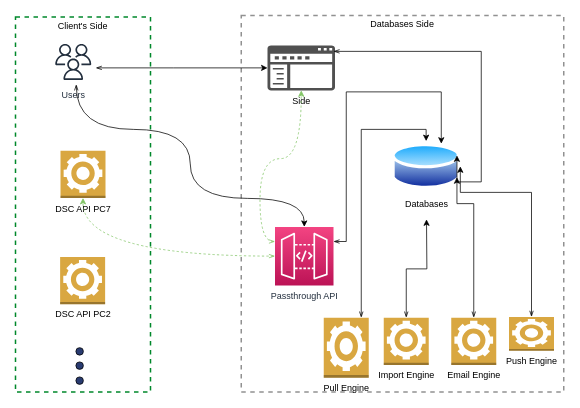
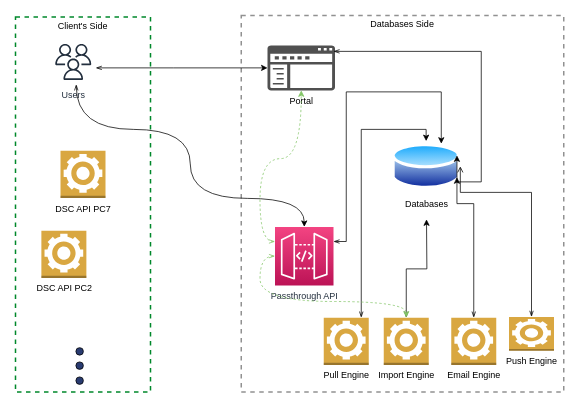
  <mxCell id="0" />
  <mxCell id="1" parent="0" />
  <mxCell id="2" value="Client's Side" style="fontStyle=0;verticalAlign=top;align=center;spacingTop=-2;fillColor=none;rounded=0;whiteSpace=wrap;html=1;strokeColor=#00882B;strokeWidth=2;dashed=1;container=1;collapsible=0;expand=0;recursiveResize=0;" parent="1" vertex="1"><mxGeometry x="20" y="22" width="180" height="500" as="geometry" /></mxCell>
  <mxCell id="3" value="Users" style="outlineConnect=0;fontColor=#232F3E;gradientColor=none;strokeColor=#232F3E;fillColor=#ffffff;dashed=0;verticalLabelPosition=bottom;verticalAlign=top;align=center;html=1;fontSize=12;fontStyle=0;aspect=fixed;shape=mxgraph.aws4.resourceIcon;resIcon=mxgraph.aws4.users;" parent="2" vertex="1"><mxGeometry x="47" y="30" width="60" height="60" as="geometry" /></mxCell>
  <mxCell id="4" value="Databases Side" style="fontStyle=0;verticalAlign=top;align=center;spacingTop=-2;fillColor=none;rounded=0;whiteSpace=wrap;html=1;strokeColor=#919191;strokeWidth=2;dashed=1;container=1;collapsible=0;expand=0;recursiveResize=0;" parent="1" vertex="1"><mxGeometry x="321" y="20" width="430" height="502" as="geometry" /></mxCell>
- <mxCell id="5" value="Side" style="pointerEvents=1;shadow=0;dashed=0;html=1;strokeColor=none;labelPosition=center;verticalLabelPosition=bottom;verticalAlign=top;align=center;fillColor=#505050;shape=mxgraph.mscae.intune.company_portal" parent="4" vertex="1"><mxGeometry x="35" y="40" width="90" height="60" as="geometry" /></mxCell>
+ <mxCell id="5" value="Portal" style="pointerEvents=1;shadow=0;dashed=0;html=1;strokeColor=none;labelPosition=center;verticalLabelPosition=bottom;verticalAlign=top;align=center;fillColor=#505050;shape=mxgraph.mscae.intune.company_portal" parent="4" vertex="1"><mxGeometry x="35" y="40" width="90" height="60" as="geometry" /></mxCell>
  <mxCell id="6" value="Passthrough API" style="points=[[0,0,0],[0.25,0,0],[0.5,0,0],[0.75,0,0],[1,0,0],[0,1,0],[0.25,1,0],[0.5,1,0],[0.75,1,0],[1,1,0],[0,0.25,0],[0,0.5,0],[0,0.75,0],[1,0.25,0],[1,0.5,0],[1,0.75,0]];outlineConnect=0;fontColor=#232F3E;gradientColor=#F34482;gradientDirection=north;fillColor=#BC1356;strokeColor=#ffffff;dashed=0;verticalLabelPosition=bottom;verticalAlign=top;align=center;html=1;fontSize=12;fontStyle=0;aspect=fixed;shape=mxgraph.aws4.resourceIcon;resIcon=mxgraph.aws4.api_gateway;" parent="4" vertex="1"><mxGeometry x="45" y="282" width="78" height="78" as="geometry" /></mxCell>
  <mxCell id="7" value="Import Engine" style="outlineConnect=0;dashed=0;verticalLabelPosition=bottom;verticalAlign=top;align=center;html=1;shape=mxgraph.aws3.worker;fillColor=#D9A741;gradientColor=none;labelBackgroundColor=none;fontColor=#000000;" parent="4" vertex="1"><mxGeometry x="190" y="403" width="60" height="63" as="geometry" /></mxCell>
  <mxCell id="8" style="edgeStyle=orthogonalEdgeStyle;rounded=0;orthogonalLoop=1;jettySize=auto;html=1;startArrow=openThin;startFill=0;exitX=0.5;exitY=0;exitDx=0;exitDy=0;exitPerimeter=0;" parent="4" source="7" edge="1"><mxGeometry relative="1" as="geometry"><mxPoint x="247" y="272" as="targetPoint" /><Array as="points" /></mxGeometry></mxCell>
  <mxCell id="9" value="Email Engine" style="outlineConnect=0;dashed=0;verticalLabelPosition=bottom;verticalAlign=top;align=center;html=1;shape=mxgraph.aws3.worker;fillColor=#D9A741;gradientColor=none;" parent="4" vertex="1"><mxGeometry x="280" y="403" width="60" height="63" as="geometry" /></mxCell>
  <mxCell id="10" style="edgeStyle=orthogonalEdgeStyle;rounded=0;orthogonalLoop=1;jettySize=auto;html=1;startArrow=openThin;startFill=0;entryX=0.75;entryY=0;entryDx=0;entryDy=0;exitX=1;exitY=0.25;exitDx=0;exitDy=0;exitPerimeter=0;" parent="4" source="6" target="11" edge="1"><mxGeometry relative="1" as="geometry"><mxPoint x="480" y="280" as="targetPoint" /><Array as="points"><mxPoint x="140" y="302" /><mxPoint x="140" y="102" /><mxPoint x="267" y="102" /></Array></mxGeometry></mxCell>
  <mxCell id="11" value="Databases" style="aspect=fixed;perimeter=ellipsePerimeter;align=center;shadow=0;dashed=0;spacingTop=3;image;image=img/lib/active_directory/database.svg;labelBackgroundColor=none;fontColor=#000000;html=1;" parent="4" vertex="1"><mxGeometry x="201" y="167.6" width="91.08" height="67.4" as="geometry" /></mxCell>
- <mxCell id="12" value="Pull Engine" style="outlineConnect=0;dashed=0;verticalLabelPosition=bottom;verticalAlign=top;align=center;html=1;shape=mxgraph.aws3.worker;fillColor=#D9A741;gradientColor=none;labelBackgroundColor=none;fontColor=#000000;" parent="4" vertex="1"><mxGeometry x="110" y="403" width="60" height="80" as="geometry" /></mxCell>
+ <mxCell id="12" value="Pull Engine" style="outlineConnect=0;dashed=0;verticalLabelPosition=bottom;verticalAlign=top;align=center;html=1;shape=mxgraph.aws3.worker;fillColor=#D9A741;gradientColor=none;labelBackgroundColor=none;fontColor=#000000;" parent="4" vertex="1"><mxGeometry x="110" y="403" width="60" height="63" as="geometry" /></mxCell>
  <mxCell id="13" style="edgeStyle=orthogonalEdgeStyle;rounded=0;orthogonalLoop=1;jettySize=auto;html=1;exitX=0.5;exitY=0;exitDx=0;exitDy=0;exitPerimeter=0;startArrow=openThin;startFill=0;entryX=1;entryY=0.75;entryDx=0;entryDy=0;" parent="4" source="9" target="11" edge="1"><mxGeometry relative="1" as="geometry"><mxPoint x="450.0" y="294.8" as="targetPoint" /><Array as="points"><mxPoint x="310" y="251" /></Array><mxPoint x="340" y="250" as="sourcePoint" /></mxGeometry></mxCell>
  <mxCell id="14" style="edgeStyle=orthogonalEdgeStyle;rounded=0;orthogonalLoop=1;jettySize=auto;html=1;startArrow=openThin;startFill=0;entryX=0.5;entryY=0;entryDx=0;entryDy=0;" parent="4" source="12" target="11" edge="1"><mxGeometry relative="1" as="geometry"><mxPoint x="450.0" y="123.0" as="targetPoint" /><Array as="points"><mxPoint x="160" y="152" /><mxPoint x="247" y="152" /></Array><mxPoint x="340" y="78.2" as="sourcePoint" /></mxGeometry></mxCell>
  <mxCell id="15" style="edgeStyle=orthogonalEdgeStyle;rounded=0;orthogonalLoop=1;jettySize=auto;html=1;startArrow=openThin;startFill=0;entryX=1;entryY=0.25;entryDx=0;entryDy=0;exitX=0.978;exitY=0.133;exitDx=0;exitDy=0;exitPerimeter=0;" parent="4" source="5" target="11" edge="1"><mxGeometry relative="1" as="geometry"><mxPoint x="120" y="162" as="sourcePoint" /><mxPoint x="496.683" y="115.228" as="targetPoint" /><Array as="points"><mxPoint x="320" y="48" /><mxPoint x="320" y="222" /></Array></mxGeometry></mxCell>
  <mxCell id="16" value="Push Engine" style="outlineConnect=0;dashed=0;verticalLabelPosition=bottom;verticalAlign=top;align=center;html=1;shape=mxgraph.aws3.worker;fillColor=#D9A741;gradientColor=none;" vertex="1" parent="4"><mxGeometry x="357" y="402" width="60" height="45" as="geometry" /></mxCell>
- <mxCell id="17" style="edgeStyle=orthogonalEdgeStyle;rounded=0;orthogonalLoop=1;jettySize=auto;html=1;exitX=0.5;exitY=0;exitDx=0;exitDy=0;exitPerimeter=0;startArrow=openThin;startFill=0;entryX=1;entryY=0.5;entryDx=0;entryDy=0;" edge="1" parent="4" source="16" target="11"><mxGeometry relative="1" as="geometry"><mxPoint x="370" y="245" as="targetPoint" /><Array as="points"><mxPoint x="387" y="236" /></Array><mxPoint x="392" y="397" as="sourcePoint" /></mxGeometry></mxCell>
+ <mxCell id="17" style="edgeStyle=orthogonalEdgeStyle;rounded=0;orthogonalLoop=1;jettySize=auto;html=1;exitX=0.5;exitY=0;exitDx=0;exitDy=0;exitPerimeter=0;startArrow=openThin;startFill=0;entryX=1;entryY=0.5;entryDx=0;entryDy=0;endArrow=open;" edge="1" parent="4" source="16" target="11"><mxGeometry relative="1" as="geometry"><mxPoint x="370" y="245" as="targetPoint" /><Array as="points"><mxPoint x="387" y="236" /></Array><mxPoint x="392" y="397" as="sourcePoint" /></mxGeometry></mxCell>
  <mxCell id="18" style="edgeStyle=orthogonalEdgeStyle;rounded=0;orthogonalLoop=1;jettySize=auto;html=1;startArrow=openThin;startFill=0;entryX=0;entryY=0.5;entryDx=0;entryDy=0;entryPerimeter=0;" parent="1" source="3" target="5" edge="1"><mxGeometry relative="1" as="geometry"><mxPoint x="128" y="82" as="sourcePoint" /><mxPoint x="338" y="69" as="targetPoint" /><Array as="points"><mxPoint x="231" y="90" /><mxPoint x="231" y="90" /></Array></mxGeometry></mxCell>
  <mxCell id="19" value="DSC API PC7" style="outlineConnect=0;dashed=0;verticalLabelPosition=bottom;verticalAlign=top;align=center;html=1;shape=mxgraph.aws3.worker;fillColor=#D9A741;gradientColor=none;" parent="1" vertex="1"><mxGeometry x="80" y="200.5" width="60" height="63" as="geometry" /></mxCell>
- <mxCell id="20" style="edgeStyle=orthogonalEdgeStyle;curved=1;rounded=0;orthogonalLoop=1;jettySize=auto;html=1;startArrow=openThin;startFill=0;strokeColor=#82c566;dashed=1;labelBackgroundColor=none;labelBorderColor=default;exitX=0;exitY=0.5;exitDx=0;exitDy=0;exitPerimeter=0;" parent="1" source="6" target="19" edge="1"><mxGeometry relative="1" as="geometry"><mxPoint x="561" y="550" as="targetPoint" /><mxPoint x="610" y="268" as="sourcePoint" /></mxGeometry></mxCell>
+ <mxCell id="20" style="edgeStyle=orthogonalEdgeStyle;curved=1;rounded=0;orthogonalLoop=1;jettySize=auto;html=1;startArrow=openThin;startFill=0;strokeColor=#82c566;dashed=1;labelBackgroundColor=none;labelBorderColor=default;exitX=0;exitY=0.5;exitDx=0;exitDy=0;exitPerimeter=0;" parent="1" source="6" target="7" edge="1"><mxGeometry relative="1" as="geometry"><mxPoint x="561" y="550" as="targetPoint" /><mxPoint x="610" y="268" as="sourcePoint" /></mxGeometry></mxCell>
  <mxCell id="21" value="" style="ellipse;whiteSpace=wrap;html=1;aspect=fixed;fillColor=#293b70;" vertex="1" parent="1"><mxGeometry x="100.5" y="463" width="10" height="10" as="geometry" /></mxCell>
  <mxCell id="22" value="" style="ellipse;whiteSpace=wrap;html=1;aspect=fixed;fillColor=#293b70;" vertex="1" parent="1"><mxGeometry x="100.5" y="482" width="10" height="10" as="geometry" /></mxCell>
  <mxCell id="23" value="" style="ellipse;whiteSpace=wrap;html=1;aspect=fixed;fillColor=#293b70;" vertex="1" parent="1"><mxGeometry x="100.5" y="502" width="10" height="10" as="geometry" /></mxCell>
- <mxCell id="24" value="DSC API PC2" style="outlineConnect=0;dashed=0;verticalLabelPosition=bottom;verticalAlign=top;align=center;html=1;shape=mxgraph.aws3.worker;fillColor=#D9A741;gradientColor=none;" vertex="1" parent="1"><mxGeometry x="79.5" y="342" width="60" height="63" as="geometry" /></mxCell>
+ <mxCell id="24" value="DSC API PC2" style="outlineConnect=0;dashed=0;verticalLabelPosition=bottom;verticalAlign=top;align=center;html=1;shape=mxgraph.aws3.worker;fillColor=#D9A741;gradientColor=none;" vertex="1" parent="1"><mxGeometry x="54.5" y="307" width="60" height="63" as="geometry" /></mxCell>
  <mxCell id="25" style="edgeStyle=orthogonalEdgeStyle;curved=1;rounded=0;orthogonalLoop=1;jettySize=auto;html=1;startArrow=openThin;startFill=0;strokeColor=#82c566;dashed=1;labelBackgroundColor=none;labelBorderColor=default;exitX=0;exitY=0.25;exitDx=0;exitDy=0;exitPerimeter=0;" edge="1" parent="1" source="6" target="5"><mxGeometry relative="1" as="geometry"><mxPoint x="120" y="312" as="targetPoint" /><mxPoint x="376" y="389" as="sourcePoint" /></mxGeometry></mxCell>
  <mxCell id="26" style="edgeStyle=orthogonalEdgeStyle;curved=1;rounded=0;orthogonalLoop=1;jettySize=auto;html=1;startArrow=openThin;startFill=0;" edge="1" parent="1" source="3" target="6"><mxGeometry relative="1" as="geometry"><mxPoint x="140" y="244.5" as="sourcePoint" /><mxPoint x="366" y="263.5" as="targetPoint" /><Array as="points"><mxPoint x="101" y="172" /><mxPoint x="253" y="172" /><mxPoint x="253" y="264" /><mxPoint x="405" y="264" /></Array></mxGeometry></mxCell>
